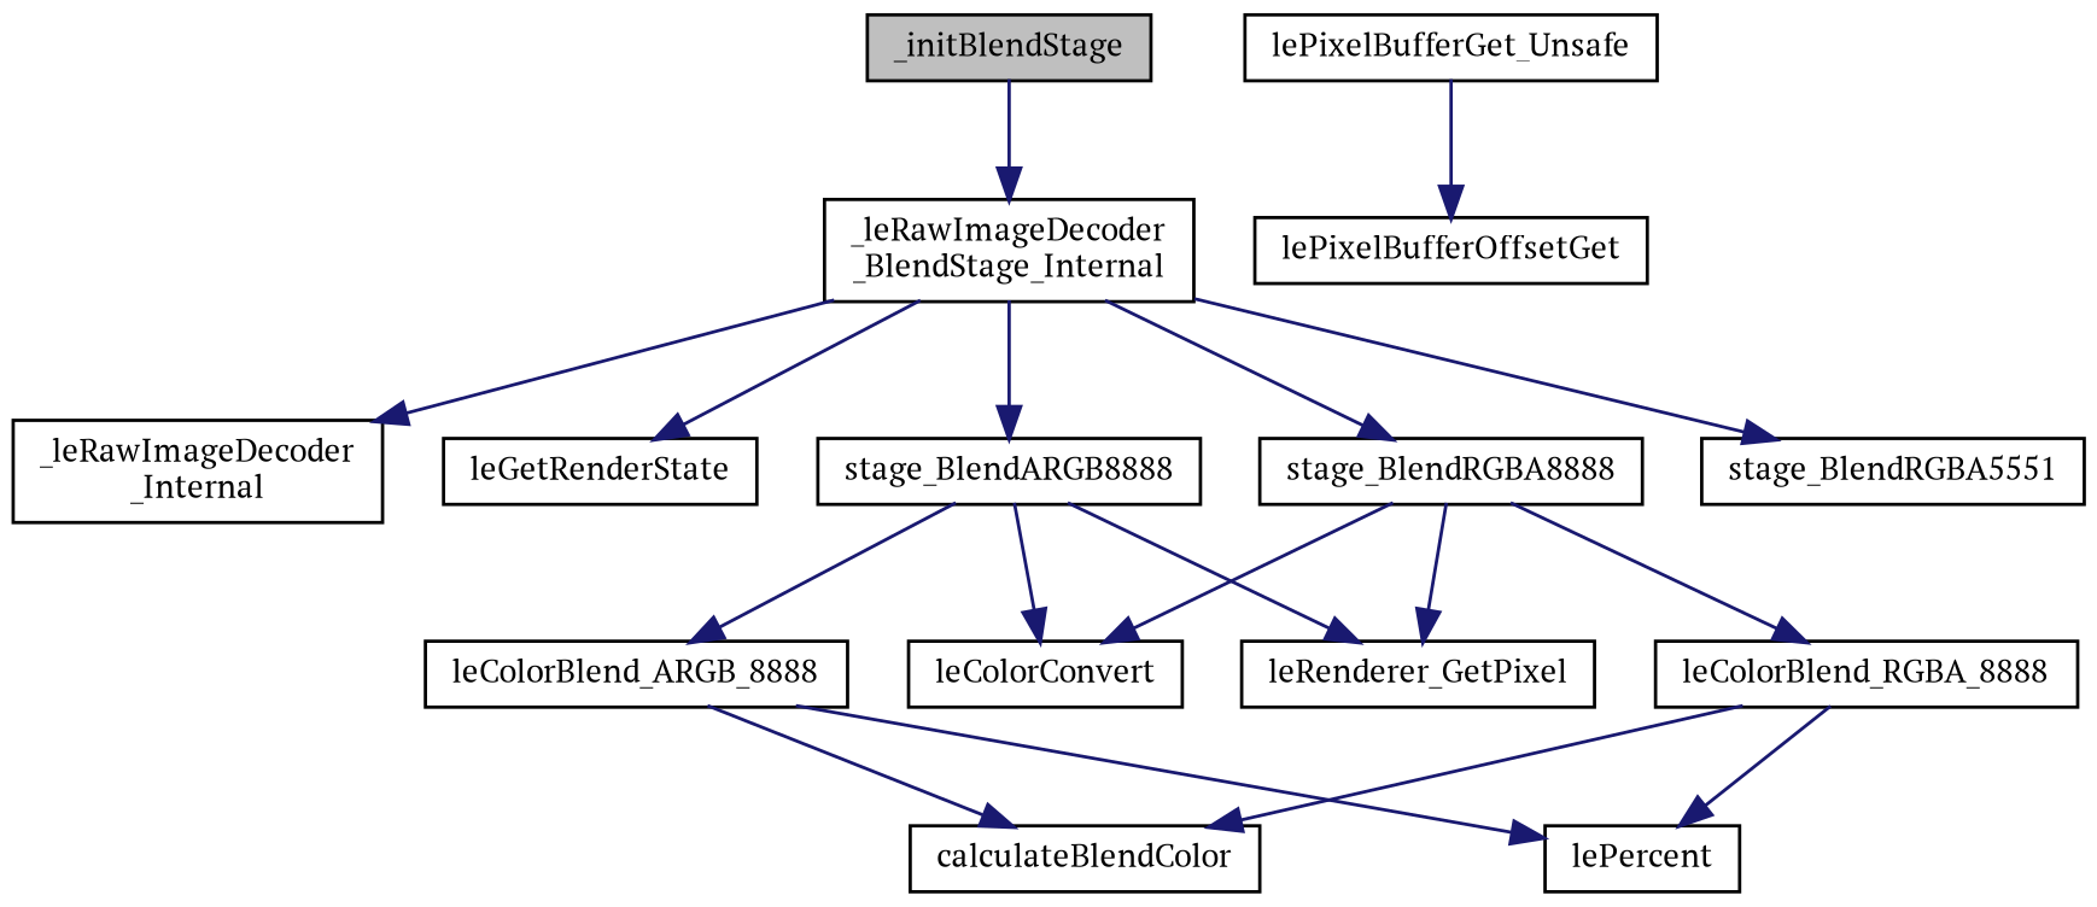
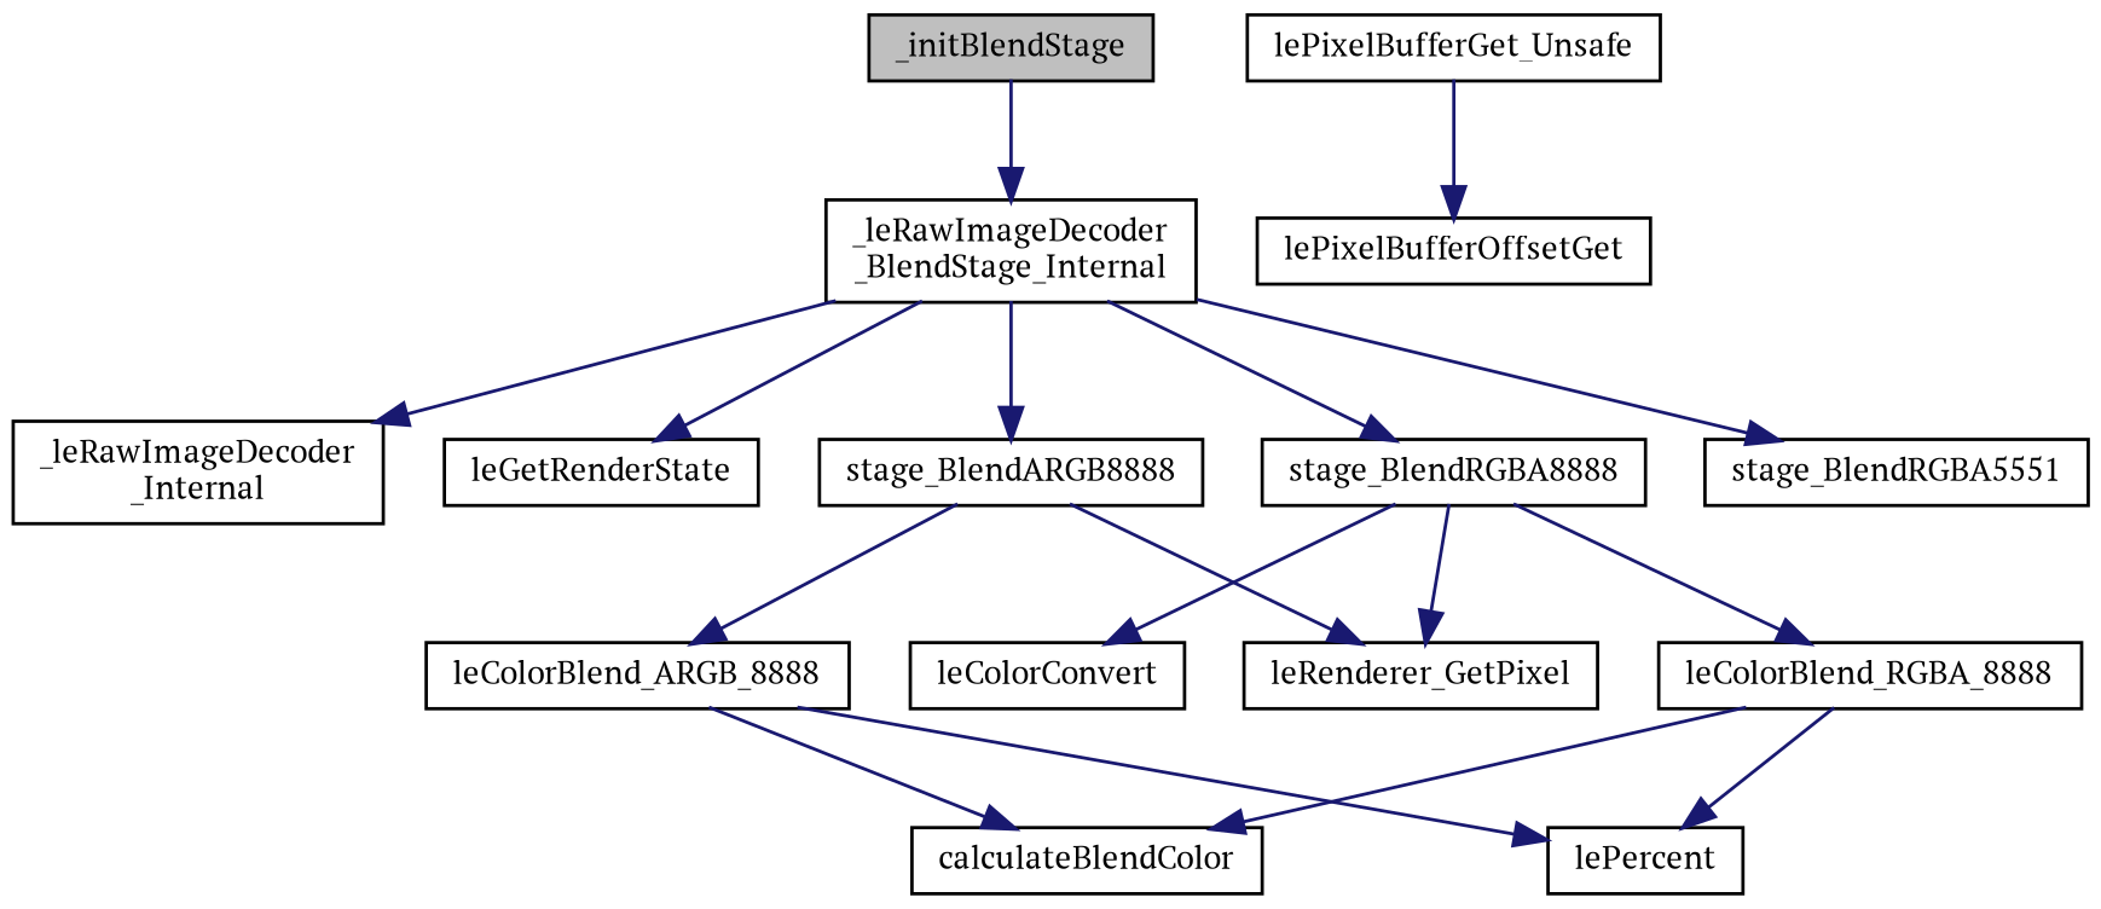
  digraph {
    fontname="PT Serif"
    rankdir=TB
    node [color=black fillcolor=white fontname="PT Serif" fontsize=10 shape=record style=filled]
    edge [color=midnightblue fontname="PT Serif" fontsize=10 labelfontname=Helvetica labelfontsize=10 style=solid]
    n1 [fillcolor=grey75 fontcolor=black height=0.2 label=_initBlendStage width=0.4]
    n2 [height=0.2 label="_leRawImageDecoder\l_BlendStage_Internal" width=0.4]
    n3 [height=0.2 label="_leRawImageDecoder\l_Internal" width=0.4]
    n4 [height=0.2 label=leGetRenderState width=0.4]
    n5 [height=0.2 label=stage_BlendARGB8888 width=0.4]
    n6 [height=0.2 label=stage_BlendRGBA5551 width=0.4]
    n7 [height=0.2 label=stage_BlendRGBA8888 width=0.4]
    n8 [height=0.2 label=leColorBlend_ARGB_8888 width=0.4]
    n9 [height=0.2 label=leColorConvert width=0.4]
    n10 [height=0.2 label=leRenderer_GetPixel width=0.4]
    n11 [height=0.2 label=leColorBlend_RGBA_8888 width=0.4]
    n12 [height=0.2 label=calculateBlendColor width=0.4]
    n13 [height=0.2 label=lePercent width=0.4]
    n14 [height=0.2 label=lePixelBufferGet_Unsafe width=0.4]
    n15 [height=0.2 label=lePixelBufferOffsetGet width=0.4]
    n1 -> n2
    n2 -> n3
    n2 -> n4
    n2 -> n5
    n2 -> n6
    n2 -> n7
    n5 -> n8
-   n5 -> n9
    n5 -> n10
    n7 -> n9
    n7 -> n10
    n7 -> n11
    n8 -> n12
    n8 -> n13
    n11 -> n12
    n11 -> n13
    n14 -> n15
  }
